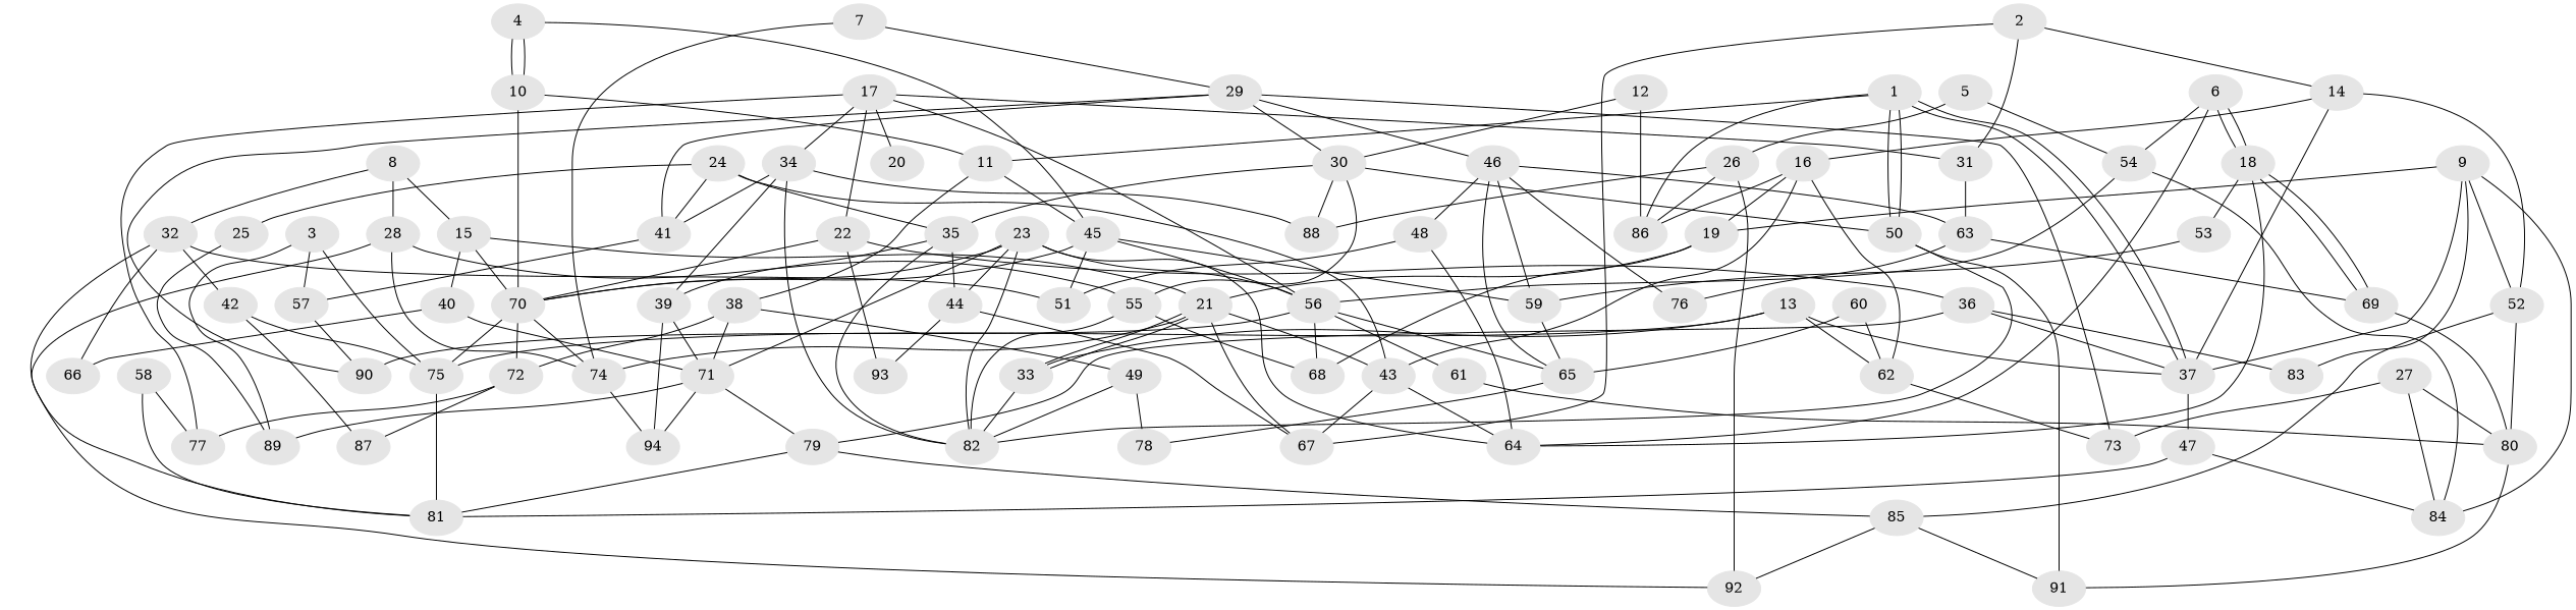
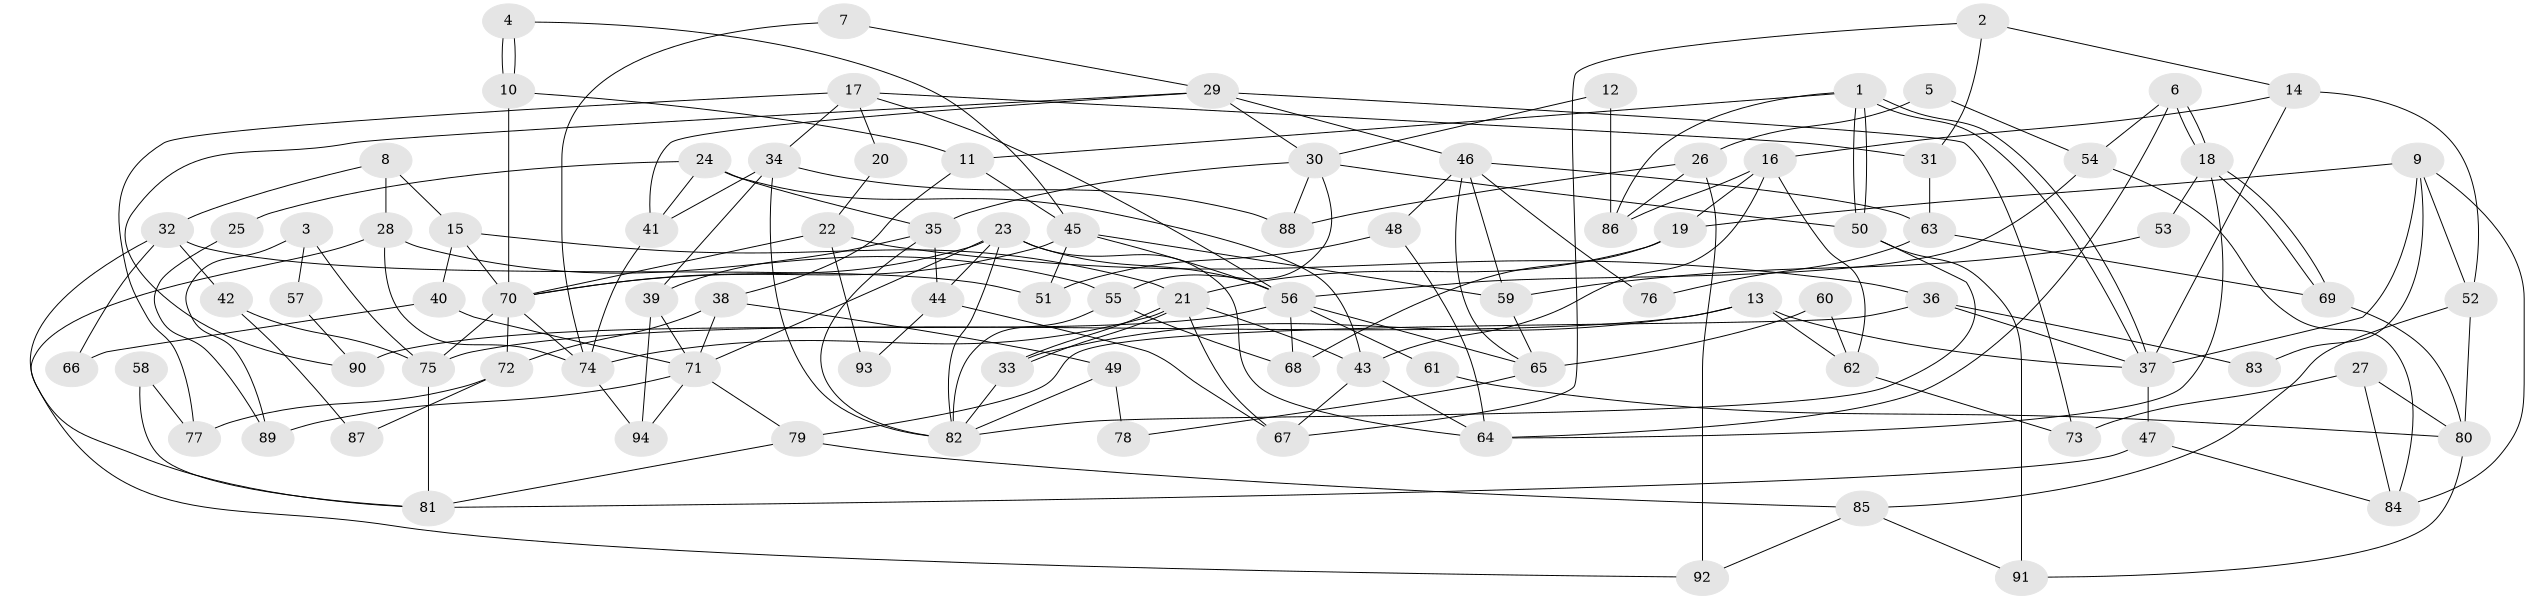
  graph {
    node [color=gray90 style=filled]
    1
    11
    37
    50
    86
    45
    38
    47
    82
    91
    2
    14
    31
    67
    52
    16
    63
    3
    57
    75
    89
    90
    81
    4
    10
    70
    56
    51
    59
    5
    26
    54
    88
    92
    84
    6
    18
    64
    53
    69
    7
    29
    74
    30
    41
    73
    46
    94
    8
    15
    28
    32
    21
    40
    55
    42
    66
    9
    19
    83
    68
    80
    85
    72
    71
    49
    12
    35
    13
    33
    62
    43
    17
    20
    34
    77
    22
    39
    65
    61
    36
    93
    79
    23
    44
    24
    25
    27
    76
    48
    87
    78
    58
    60
    1 -- 11
    1 -- 37
    1 -- 37
    1 -- 50
    1 -- 50
    1 -- 86
    11 -- 45
    11 -- 38
    37 -- 47
    50 -- 82
    50 -- 91
    45 -- 70
    45 -- 56
    45 -- 51
    45 -- 59
    38 -- 72
    38 -- 71
    38 -- 49
    47 -- 81
    47 -- 84
    2 -- 14
    2 -- 31
    2 -- 67
    14 -- 37
    14 -- 52
    14 -- 16
    31 -- 63
    52 -- 80
    52 -- 85
    16 -- 86
    16 -- 19
    16 -- 62
    16 -- 43
    63 -- 69
    63 -- 76
    3 -- 57
    3 -- 75
    3 -- 89
    57 -- 90
    75 -- 81
    4 -- 45
    4 -- 10
    4 -- 10
    10 -- 11
    10 -- 70
    70 -- 75
    70 -- 74
    70 -- 72
    56 -- 90
    56 -- 68
    56 -- 65
    56 -- 61
    59 -- 65
    5 -- 26
    5 -- 54
    26 -- 86
    26 -- 88
    26 -- 92
    54 -- 56
    54 -- 84
    6 -- 54
    6 -- 18
    6 -- 18
    6 -- 64
    18 -- 64
    18 -- 53
    18 -- 69
    18 -- 69
    53 -- 59
    69 -- 80
    7 -- 29
    7 -- 74
    29 -- 90
    29 -- 30
    29 -- 41
    29 -- 73
    29 -- 46
    74 -- 94
    30 -- 50
    30 -- 88
    30 -- 55
    30 -- 35
-   41 -- 57
+   41 -- 74
    46 -- 63
    46 -- 59
    46 -- 65
    46 -- 76
    46 -- 48
    8 -- 15
    8 -- 28
    8 -- 32
    15 -- 70
    15 -- 21
    15 -- 40
    28 -- 92
    28 -- 74
    28 -- 55
    32 -- 81
    32 -- 51
    32 -- 42
    32 -- 66
    21 -- 67
    21 -- 74
    21 -- 33
    21 -- 33
    21 -- 43
    40 -- 66
    40 -- 71
    55 -- 82
    55 -- 68
    42 -- 75
    42 -- 87
    9 -- 37
    9 -- 52
    9 -- 84
    9 -- 19
    9 -- 83
    19 -- 21
    19 -- 68
    80 -- 91
    85 -- 91
    85 -- 92
    72 -- 77
    72 -- 87
    71 -- 89
    71 -- 94
    71 -- 79
    49 -- 82
    49 -- 78
    12 -- 86
    12 -- 30
    35 -- 82
    35 -- 39
    35 -- 44
    13 -- 37
    13 -- 75
    13 -- 33
    13 -- 62
    33 -- 82
    62 -- 73
    43 -- 67
    43 -- 64
    17 -- 31
    17 -- 56
    17 -- 20
    17 -- 34
    17 -- 77
-   17 -- 22
+   20 -- 22
    34 -- 82
    34 -- 88
    34 -- 41
    34 -- 39
    22 -- 70
    22 -- 36
    22 -- 93
    39 -- 94
    39 -- 71
    65 -- 78
    61 -- 80
    36 -- 37
    36 -- 83
    36 -- 79
    79 -- 81
    79 -- 85
    23 -- 82
    23 -- 70
    23 -- 56
    23 -- 64
    23 -- 71
    23 -- 44
    44 -- 67
    44 -- 93
    24 -- 41
    24 -- 35
    24 -- 43
    24 -- 25
    25 -- 89
    27 -- 84
    27 -- 73
    27 -- 80
    48 -- 51
    48 -- 64
    58 -- 81
    58 -- 77
    60 -- 62
    60 -- 65
  }
